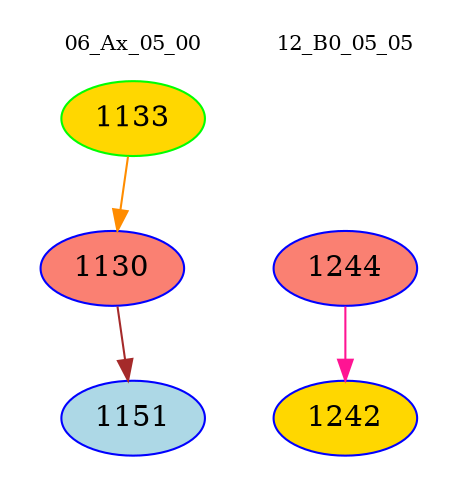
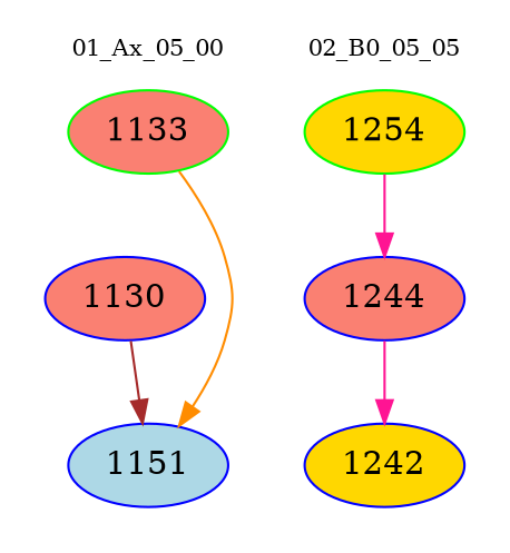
  digraph {
    node [color=blue fillcolor=salmon style=filled]
    edge [color=deeppink]
-   n1 [color=green fillcolor=gold label=1133]
+   n1 [color=green label=1133]
    n2 [label=1130]
    n3 [fillcolor=lightblue label=1151]
+   n4 [color=green fillcolor=gold label=1254]
    n5 [label=1244]
    n6 [fillcolor=gold label=1242]
    subgraph cluster_1 {
      color=white
      fontsize=10
-     label="06_Ax_05_00"
+     label="01_Ax_05_00"
      n1
      n2
      n3
    }
    subgraph cluster_2 {
      color=white
      fontsize=10
-     label="12_B0_05_05"
+     label="02_B0_05_05"
+     n4
      n5
      n6
    }
-   n1 -> n2 [color=darkorange]
+   n1 -> n3 [color=darkorange]
    n2 -> n3 [color=brown]
+   n4 -> n5
    n5 -> n6
  }
